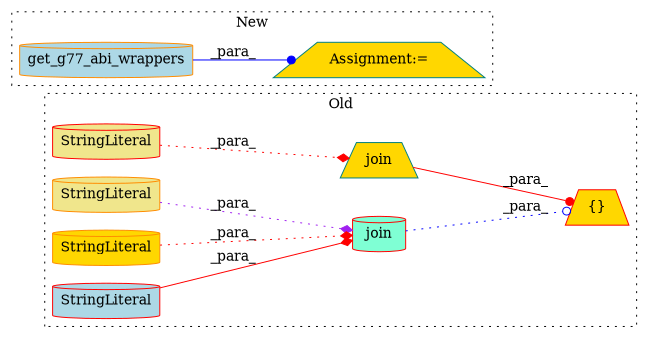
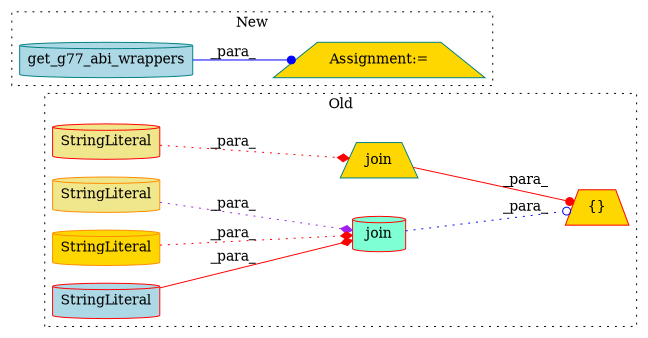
  digraph {
    rankdir=LR
    node [a=45 l="5,1" shape=cylinder style=filled fillcolor=gold color=red]
    edge [color=red style=dotted arrowhead=diamond]
    n1 [a=32 label=join s="1021,1064" fillcolor=aquamarine]
    n2 [a=4 l="1,1" label="{}" s="1020,1110" shape=trapezium]
    n3 [a=32 label=join s="1066,1109" shape=trapezium color=teal]
    n4 [l=11 label=StringLiteral s=1035 fillcolor=khaki color=darkorange]
    n5 [l=8 label=StringLiteral s=1071 fillcolor=khaki]
    n6 [l=17 label=StringLiteral s=1047 fillcolor=lightblue]
    n7 [l=8 label=StringLiteral s=1026 color=darkorange]
-   n8 [a=32 l="21,1" label=get_g77_abi_wrappers s="963,994" fillcolor=lightblue color=darkorange]
+   n8 [a=32 l="21,1" label=get_g77_abi_wrappers s="963,994" fillcolor=lightblue color=teal]
    n9 [a=7 l=2 label="Assignment:=" s=961 shape=trapezium color=teal]
    subgraph cluster_1 {
      label=Old
      style=dotted
      n1
      n2
      n3
      n4
      n5
      n6
      n7
    }
    subgraph cluster_2 {
      label=New
      style=dotted
      n8
      n9
    }
    n1 -> n2 [label=_para_ color=blue arrowhead=odot]
    n3 -> n2 [label=_para_ style=solid arrowhead=dot]
    n4 -> n1 [label=_para_ color=purple]
    n5 -> n3 [label=_para_]
    n6 -> n1 [label=_para_ style=solid]
    n7 -> n1 [label=_para_]
    n8 -> n9 [label=_para_ color=blue style=solid arrowhead=dot]
  }
